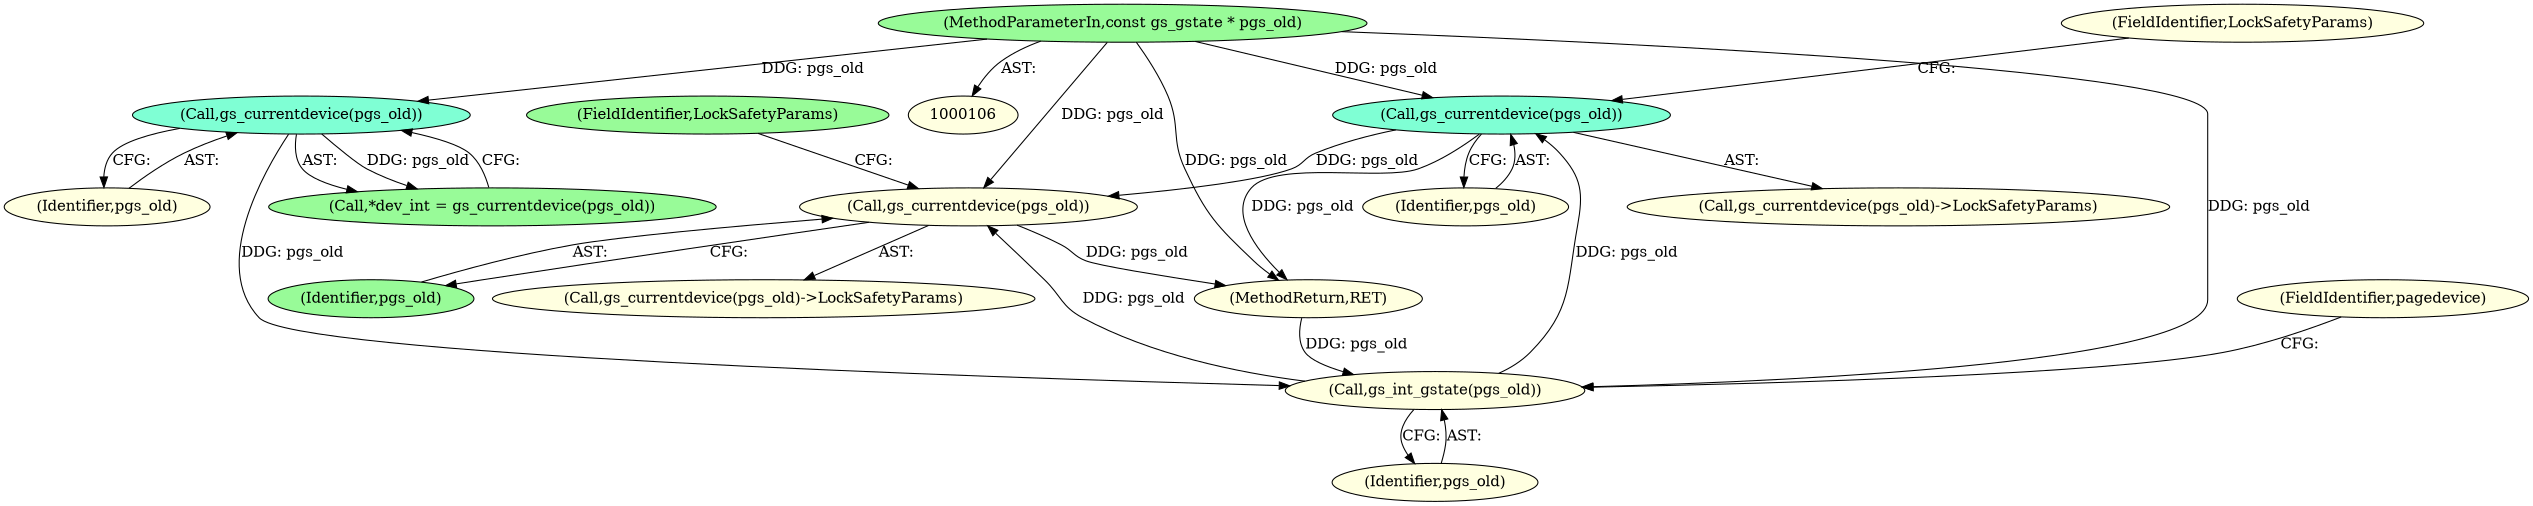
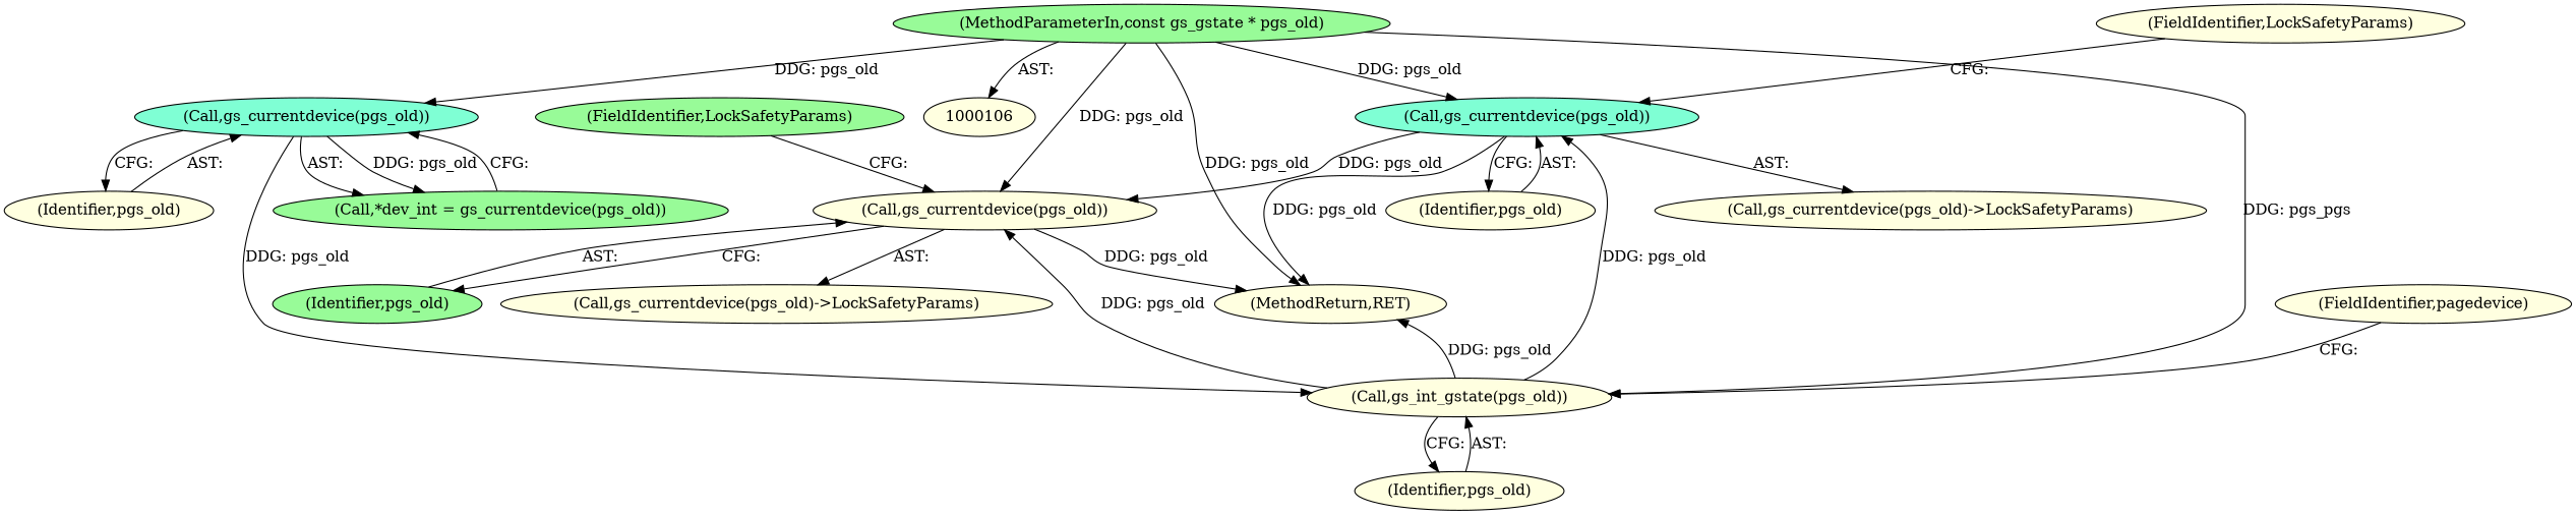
  digraph {
    node [fillcolor=lightyellow style=filled]
    n1 [fillcolor=aquamarine label="(Call,gs_currentdevice(pgs_old))"]
    n2 [label="(Call,gs_currentdevice(pgs_old))"]
    n3 [label="(MethodReturn,RET)"]
    n4 [label="(Identifier,pgs_old)"]
    n5 [label="(Call,gs_currentdevice(pgs_old)->LockSafetyParams)"]
    n6 [fillcolor=palegreen label="(Identifier,pgs_old)"]
    n7 [label="(Call,gs_currentdevice(pgs_old)->LockSafetyParams)"]
    n8 [label="(Call,gs_int_gstate(pgs_old))"]
    n9 [label="(Identifier,pgs_old)"]
    n10 [fillcolor=aquamarine label="(Call,gs_currentdevice(pgs_old))"]
    n11 [label="(Identifier,pgs_old)"]
    n12 [fillcolor=palegreen label="(Call,*dev_int = gs_currentdevice(pgs_old))"]
    n13 [fillcolor=palegreen label="(MethodParameterIn,const gs_gstate * pgs_old)"]
    1000106
    n15 [label="(FieldIdentifier,LockSafetyParams)"]
    n16 [label="(FieldIdentifier,pagedevice)"]
    n17 [fillcolor=palegreen label="(FieldIdentifier,LockSafetyParams)"]
    n1 -> n2 [label="DDG: pgs_old"]
    n1 -> n3 [label="DDG: pgs_old"]
    n1 -> n4 [label="CFG: "]
    n1 -> n5 [label="AST: "]
    n2 -> n3 [label="DDG: pgs_old"]
    n2 -> n6 [label="CFG: "]
    n2 -> n7 [label="AST: "]
    n4 -> n1 [label="AST: "]
    n6 -> n2 [label="AST: "]
    n8 -> n1 [label="DDG: pgs_old"]
    n8 -> n2 [label="DDG: pgs_old"]
-   n3 -> n8 [label="DDG: pgs_old"]
+   n8 -> n3 [label="DDG: pgs_old"]
    n8 -> n9 [label="CFG: "]
    n9 -> n8 [label="AST: "]
    n10 -> n8 [label="DDG: pgs_old"]
    n10 -> n11 [label="CFG: "]
    n10 -> n12 [label="AST: "]
    n10 -> n12 [label="DDG: pgs_old"]
    n11 -> n10 [label="AST: "]
    n12 -> n10 [label="CFG: "]
    n13 -> n1 [label="DDG: pgs_old"]
    n13 -> n2 [label="DDG: pgs_old"]
    n13 -> n3 [label="DDG: pgs_old"]
-   n13 -> n8 [label="DDG: pgs_old"]
+   n13 -> n8 [label="DDG: pgs_pgs"]
    n13 -> n10 [label="DDG: pgs_old"]
    n13 -> 1000106 [label="AST: "]
    n15 -> n1 [label="CFG: "]
    n16 -> n8 [label="CFG: "]
    n17 -> n2 [label="CFG: "]
  }
